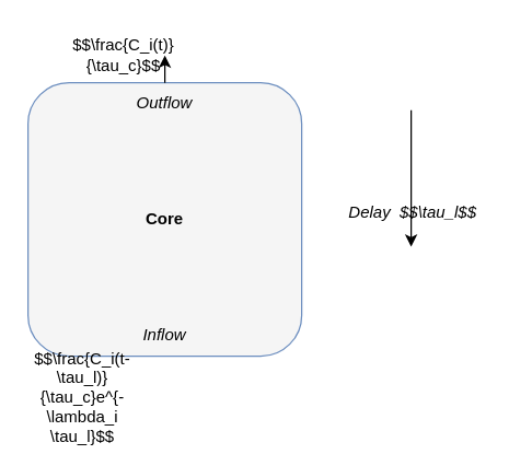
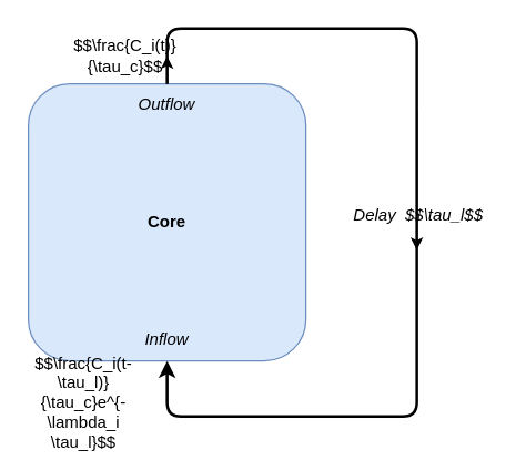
  <mxCell id="0" />
  <mxCell id="1" parent="0" />
- <mxCell id="2" value="Core" style="rounded=1;whiteSpace=wrap;html=1;fontStyle=1;fillColor=#f5f5f5;strokeColor=#6c8ebf;" parent="1" vertex="1"><mxGeometry x="20" y="60" width="200" height="200" as="geometry" /></mxCell>
+ <mxCell id="2" value="Core" style="rounded=1;whiteSpace=wrap;html=1;fontStyle=1;fillColor=#dae8fc;strokeColor=#6c8ebf;" parent="1" vertex="1"><mxGeometry x="20" y="60" width="200" height="200" as="geometry" /></mxCell>
  <mxCell id="3" value="&lt;div&gt;Outflow&lt;/div&gt;" style="text;html=1;strokeColor=none;fillColor=none;align=center;verticalAlign=middle;whiteSpace=wrap;rounded=0;fontStyle=2" parent="1" vertex="1"><mxGeometry x="90" y="60" width="60" height="30" as="geometry" /></mxCell>
  <mxCell id="4" value="Inflow" style="text;html=1;strokeColor=none;fillColor=none;align=center;verticalAlign=middle;whiteSpace=wrap;rounded=0;fontStyle=2" parent="1" vertex="1"><mxGeometry x="90" y="230" width="60" height="30" as="geometry" /></mxCell>
+ <mxCell id="5" value="" style="endArrow=classic;html=1;rounded=1;exitX=0.5;exitY=0;exitDx=0;exitDy=0;entryX=0.5;entryY=1;entryDx=0;entryDy=0;curved=0;strokeWidth=2;" parent="1" source="3" target="4" edge="1"><mxGeometry width="50" height="50" relative="1" as="geometry"><mxPoint x="140" y="240" as="sourcePoint" /><mxPoint x="260" y="390" as="targetPoint" /><Array as="points"><mxPoint x="120" y="20" /><mxPoint x="300" y="20" /><mxPoint x="300" y="160" /><mxPoint x="300" y="300" /><mxPoint x="120" y="300" /></Array></mxGeometry></mxCell>
  <mxCell id="6" value="" style="endArrow=classic;html=1;rounded=0;exitX=0.5;exitY=0;exitDx=0;exitDy=0;" parent="1" source="3" edge="1"><mxGeometry width="50" height="50" relative="1" as="geometry"><mxPoint x="140" y="240" as="sourcePoint" /><mxPoint x="120" y="40" as="targetPoint" /></mxGeometry></mxCell>
  <mxCell id="7" value="" style="endArrow=classic;html=1;rounded=0;" parent="1" edge="1"><mxGeometry width="50" height="50" relative="1" as="geometry"><mxPoint x="300" y="80" as="sourcePoint" /><mxPoint x="300" y="180" as="targetPoint" /></mxGeometry></mxCell>
  <mxCell id="8" value="$$\frac{C_i(t)}{\tau_c}$$" style="text;html=1;strokeColor=none;fillColor=none;align=center;verticalAlign=middle;whiteSpace=wrap;rounded=0;" parent="1" vertex="1"><mxGeometry x="60" y="20" width="60" height="40" as="geometry" /></mxCell>
  <mxCell id="9" value="&lt;div&gt;$$\frac{C_i(t-\tau_l)}{\tau_c}e^{-\lambda_i \tau_l}$$&lt;/div&gt;" style="text;html=1;strokeColor=none;fillColor=none;align=center;verticalAlign=middle;whiteSpace=wrap;rounded=0;" parent="1" vertex="1"><mxGeometry x="30" y="270" width="60" height="40" as="geometry" /></mxCell>
  <mxCell id="10" value="Delay" style="text;html=1;strokeColor=none;fillColor=none;align=center;verticalAlign=middle;whiteSpace=wrap;rounded=0;fontStyle=2" parent="1" vertex="1"><mxGeometry x="240" y="140" width="60" height="30" as="geometry" /></mxCell>
  <mxCell id="11" value="$$\tau_l$$" style="text;html=1;strokeColor=none;fillColor=none;align=center;verticalAlign=middle;whiteSpace=wrap;rounded=0;fontStyle=2" parent="1" vertex="1"><mxGeometry x="290" y="140" width="60" height="30" as="geometry" /></mxCell>
